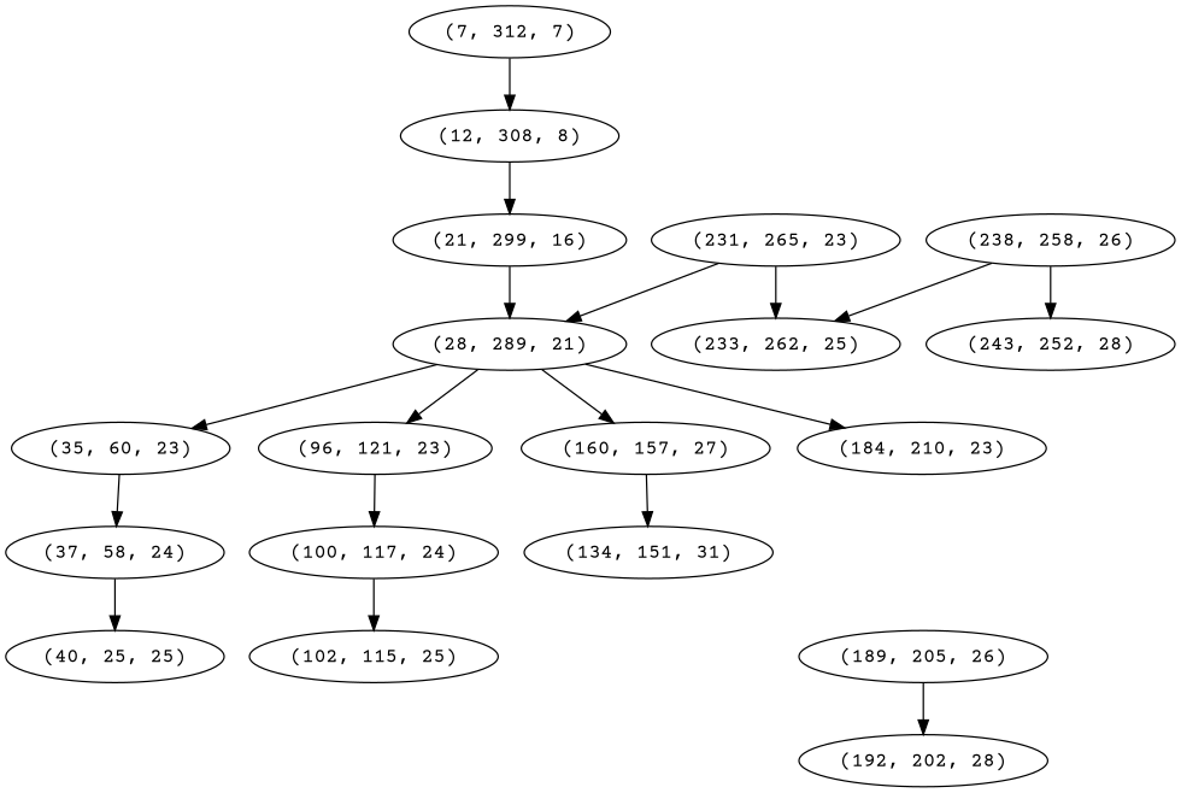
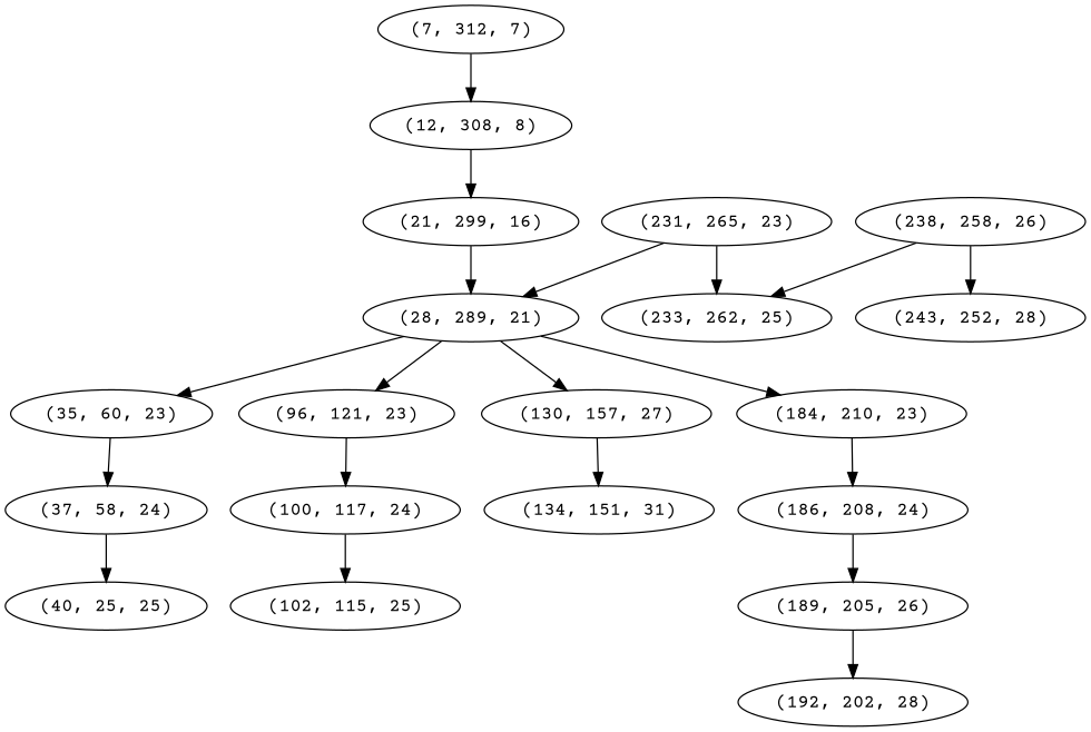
  digraph {
    fontname="Courier Prime"
    node [fontname="Courier Prime"]
    edge [fontname="Courier Prime"]
    "(7, 312, 7)"
    "(12, 308, 8)"
    "(21, 299, 16)"
    "(28, 289, 21)"
    "(35, 60, 23)"
    "(96, 121, 23)"
-   "(130, 157, 27)" [label="(160, 157, 27)"]
+   "(130, 157, 27)"
    "(184, 210, 23)"
    "(37, 58, 24)"
    "(100, 117, 24)"
    "(134, 151, 31)"
+   "(186, 208, 24)"
    "(231, 265, 23)"
    "(233, 262, 25)"
    n15 [label="(40, 25, 25)"]
    "(102, 115, 25)"
    "(189, 205, 26)"
    "(192, 202, 28)"
    "(238, 258, 26)"
    "(243, 252, 28)"
    "(7, 312, 7)" -> "(12, 308, 8)"
    "(12, 308, 8)" -> "(21, 299, 16)"
    "(21, 299, 16)" -> "(28, 289, 21)"
    "(28, 289, 21)" -> "(35, 60, 23)"
    "(28, 289, 21)" -> "(96, 121, 23)"
    "(28, 289, 21)" -> "(130, 157, 27)"
    "(28, 289, 21)" -> "(184, 210, 23)"
    "(35, 60, 23)" -> "(37, 58, 24)"
    "(96, 121, 23)" -> "(100, 117, 24)"
    "(130, 157, 27)" -> "(134, 151, 31)"
+   "(184, 210, 23)" -> "(186, 208, 24)"
    "(37, 58, 24)" -> n15
    "(100, 117, 24)" -> "(102, 115, 25)"
+   "(186, 208, 24)" -> "(189, 205, 26)"
    "(231, 265, 23)" -> "(28, 289, 21)"
    "(231, 265, 23)" -> "(233, 262, 25)"
    "(189, 205, 26)" -> "(192, 202, 28)"
    "(238, 258, 26)" -> "(233, 262, 25)"
    "(238, 258, 26)" -> "(243, 252, 28)"
  }
